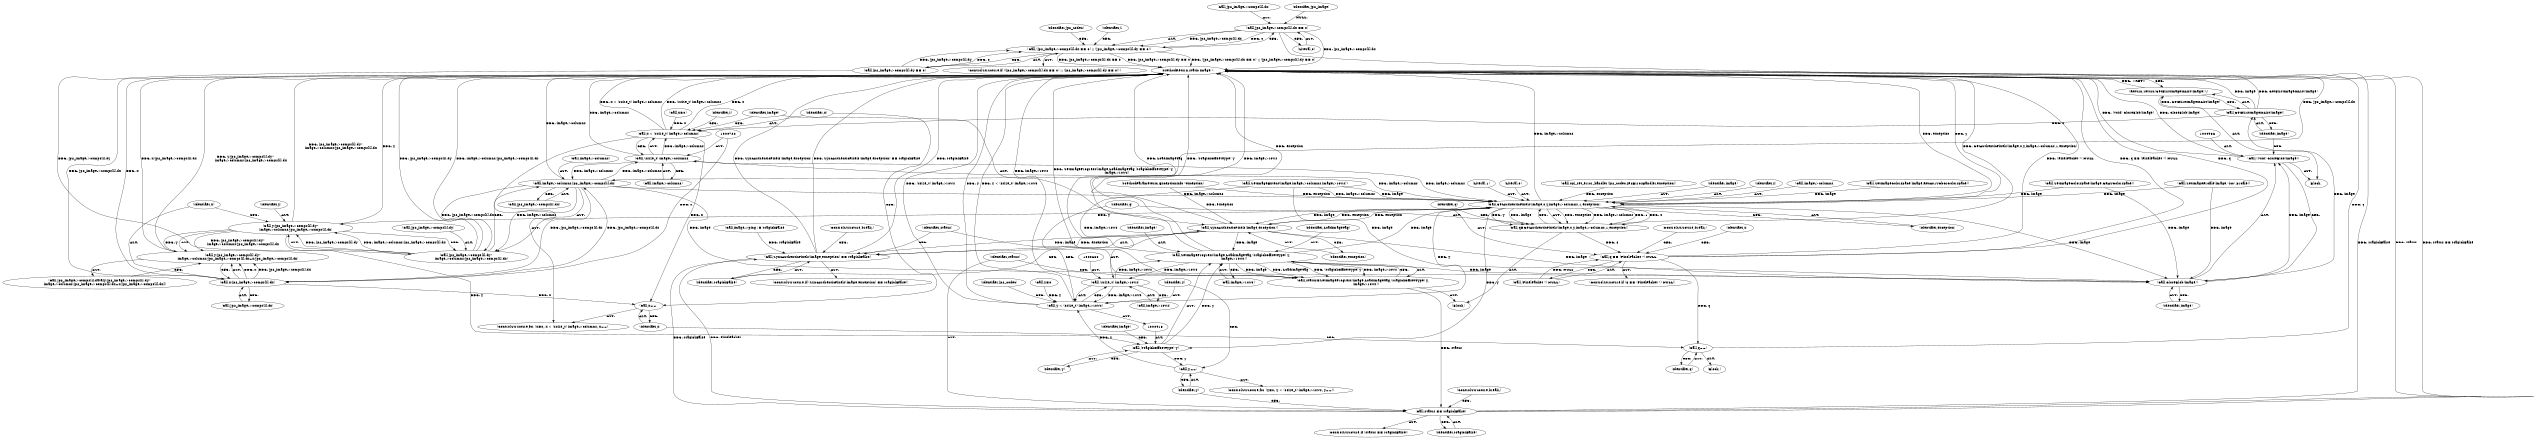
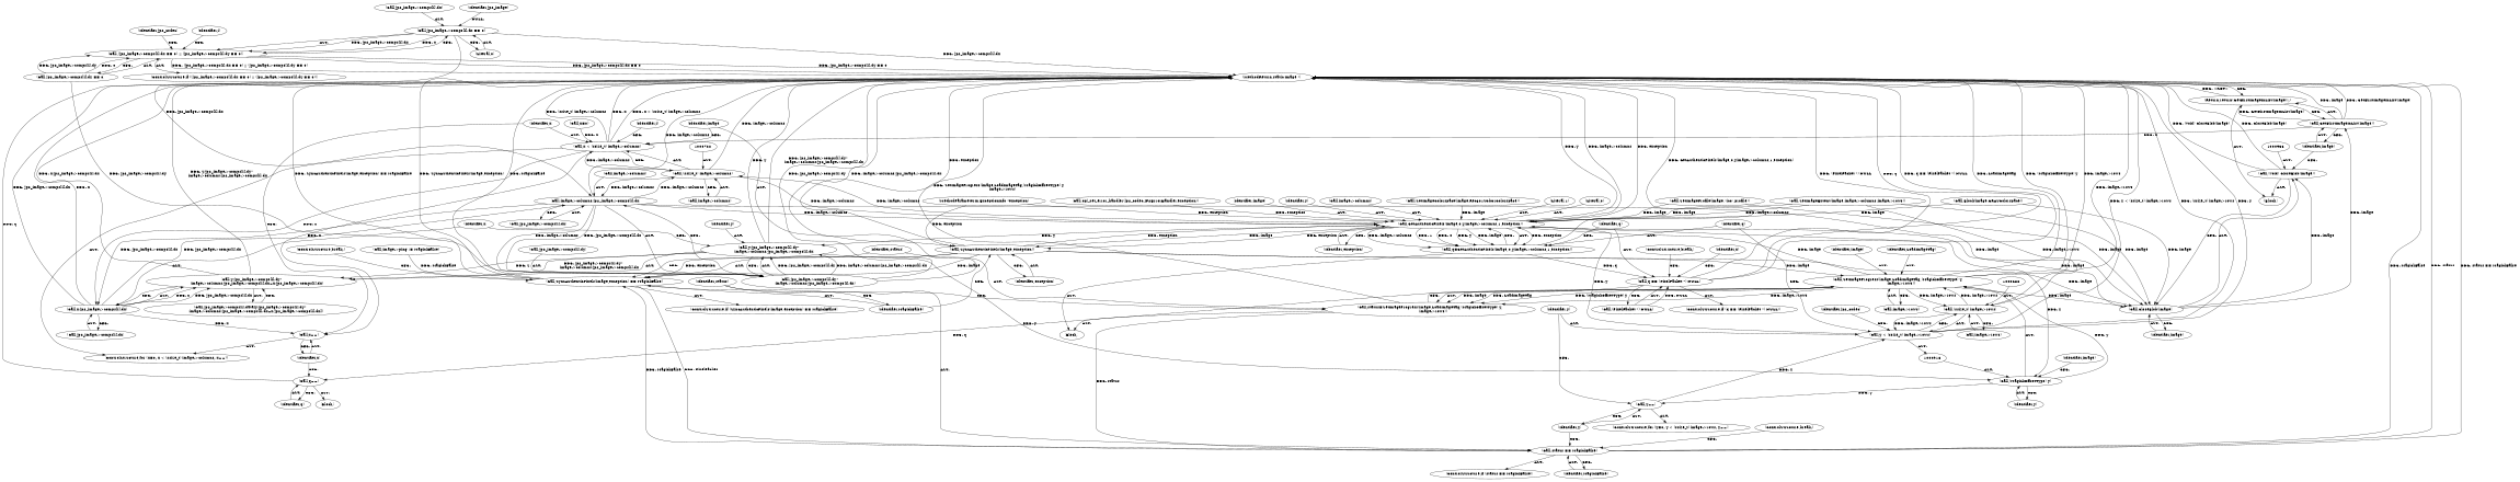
  digraph {
    n1 [label="(Call,jp2_image->comps[i].dx == 0)"]
    n2 [label="(Call,(jp2_image->comps[i].dx == 0) || (jp2_image->comps[i].dy == 0))"]
    n3 [label="(Call,image->columns/jp2_image->comps[i].dx)"]
    n4 [label="(Literal,0)"]
    n5 [label="(MethodReturn,static Image *)"]
    n6 [label="(Call,jp2_image->comps[i].dy == 0)"]
    n7 [label="(ControlStructure,if ((jp2_image->comps[i].dx == 0) || (jp2_image->comps[i].dy == 0)))"]
    n8 [label="(Call,GetAuthenticPixels(image,0,y,image->columns,1,exception))"]
    n9 [label="(Call,(ssize_t) image->columns)"]
    n10 [label="(Call,x/jp2_image->comps[i].dx)"]
    n11 [label="(Call,jp2_image->comps[i].dy*\n          image->columns/jp2_image->comps[i].dx)"]
    n12 [label="(Call,jp2_image->comps[i].dx)"]
    n13 [label="(Call,CloseBlob(image))"]
    n14 [label="(Return,return(GetFirstImageInList(image));)"]
    n15 [label="(Call,q=GetAuthenticPixels(image,0,y,image->columns,1,exception))"]
    n16 [label="(Call,y/jp2_image->comps[i].dy*\n          image->columns/jp2_image->comps[i].dx)"]
    n17 [label="(Call,(MagickOffsetType) y)"]
    n18 [label="(Call,SyncAuthenticPixels(image,exception))"]
    n19 [label="(Identifier,exception)"]
    n20 [label="(Call,x < (ssize_t) image->columns)"]
    n21 [label="(Call,image->columns)"]
    n22 [label="(Call,x++)"]
    n23 [label="(Call,y/jp2_image->comps[i].dy*\n          image->columns/jp2_image->comps[i].dx+x/jp2_image->comps[i].dx)"]
    n24 [label="(Call,jp2_image->comps[i].dx)"]
    n25 [label="(Call,q == (PixelPacket *) NULL)"]
    n26 [label="(Block,)"]
    n27 [label="(Call,y++)"]
    n28 [label="(Call,SetImageProgress(image,LoadImageTag,(MagickOffsetType) y,\n      image->rows))"]
    n29 [label="(Identifier,y)"]
    n30 [label="(Call,(void) CloseBlob(image))"]
    n31 [label="(Call,GetFirstImageInList(image))"]
    n32 [label="(Identifier,image)"]
    n33 [label="(Call,SyncAuthenticPixels(image,exception) == MagickFalse)"]
    n34 [label="(Identifier,exception)"]
    n35 [label="(Call,q++)"]
    n36 [label="(Call,(PixelPacket *) NULL)"]
    n37 [label="(ControlStructure,if (q == (PixelPacket *) NULL))"]
    n38 [label="(Identifier,q)"]
    n39 [label="(Block,)"]
    n40 [label="(ControlStructure,for (x=0; x < (ssize_t) image->columns; x++))"]
    n41 [label="(Identifier,x)"]
    n42 [label="(Call,jp2_image->comps[i].data[y/jp2_image->comps[i].dy*\n          image->columns/jp2_image->comps[i].dx+x/jp2_image->comps[i].dx])"]
    n43 [label="(Call,y < (ssize_t) image->rows)"]
    n44 [label="(ControlStructure,for (y=0; y < (ssize_t) image->rows; y++))"]
    n45 [label="(Identifier,y)"]
    n46 [label="(Call,(ssize_t) image->rows)"]
    n47 [label="(Call,status=SetImageProgress(image,LoadImageTag,(MagickOffsetType) y,\n      image->rows))"]
    n48 [label="(Call,image->rows)"]
    1000918
    n50 [label="(Call,status == MagickFalse)"]
    n51 [label="(Call,image->rows)"]
    n52 [label="(ControlStructure,if (status == MagickFalse))"]
    n53 [label="(Identifier,MagickFalse)"]
    n54 [label="(ControlStructure,if (SyncAuthenticPixels(image,exception) == MagickFalse))"]
    n55 [label="(Identifier,MagickFalse)"]
    n56 [label="(Block,)"]
    n57 [label="(Identifier,image)"]
    n58 [label="(ControlStructure,break;)"]
    n59 [label="(Identifier,x)"]
    n60 [label="(Call,opj_set_error_handler(jp2_codec,JP2ErrorHandler,exception))"]
    n61 [label="(Call,jp2_image->comps[i].dx)"]
    n62 [label="(Identifier,i)"]
    n63 [label="(Call,jp2_image->comps[i].dy)"]
    n64 [label="(Identifier,jp2_codec)"]
    n65 [label="(Identifier,x)"]
    n66 [label="(Identifier,image)"]
    n67 [label="(ControlStructure,break;)"]
    n68 [label="(Identifier,status)"]
    n69 [label="(Identifier,y)"]
-   n70 [label="(Call,y=0)"]
    n71 [label="(Identifier,y)"]
    n72 [label="(Call,image->columns)"]
    n73 [label="(Identifier,q)"]
    n74 [label="(Identifier,jp2_image)"]
-   n75 [label="(Call,SetImageColorspace(image,GRAYColorspace))"]
+   n75 [label="(Call,Block(image,GRAYColorspace))"]
    n76 [label="(Identifier,image)"]
    n77 [label="(Call,SetImageColorspace(image,Rec601YCbCrColorspace))"]
    n78 [label="(MethodParameterIn,ExceptionInfo *exception)"]
    n79 [label="(Literal,1)"]
    n80 [label="(Call,image->ping != MagickFalse)"]
    n81 [label="(Identifier,image)"]
    n82 [label="(Identifier,jp2_codec)"]
    n83 [label="(Identifier,y)"]
    n84 [label="(Identifier,LoadImageTag)"]
    n85 [label="(Identifier,status)"]
    n86 [label="(Identifier,i)"]
    n87 [label="(Call,SetImageProfile(image,\"icc\",profile))"]
    n88 [label="(Literal,0)"]
    n89 [label="(Identifier,q)"]
    n90 [label="(Call,x=0)"]
    n91 [label="(ControlStructure,break;)"]
    n92 [label="(Identifier,image)"]
    n93 [label="(Call,image->columns)"]
    n94 [label="(Call,SetImageExtent(image,image->columns,image->rows))"]
    n95 [label="(Identifier,x)"]
    1000722
    1000688
    1000936
    n1 -> n2 [label="AST: "]
    n1 -> n2 [label="DDG: jp2_image->comps[i].dx"]
    n1 -> n2 [label="DDG: 0"]
    n1 -> n3 [label="DDG: jp2_image->comps[i].dx"]
    n1 -> n4 [label="CFG: "]
    n1 -> n5 [label="DDG: jp2_image->comps[i].dx"]
    n2 -> n1 [label="CFG: "]
    n2 -> n5 [label="DDG: jp2_image->comps[i].dy == 0"]
    n2 -> n5 [label="DDG: (jp2_image->comps[i].dx == 0) || (jp2_image->comps[i].dy == 0)"]
    n2 -> n5 [label="DDG: jp2_image->comps[i].dx == 0"]
    n2 -> n6 [label="CFG: "]
    n2 -> n7 [label="AST: "]
    n3 -> n5 [label="DDG: image->columns"]
    n3 -> n8 [label="DDG: image->columns"]
    n3 -> n9 [label="DDG: image->columns"]
    n3 -> n10 [label="DDG: jp2_image->comps[i].dx"]
    n3 -> n11 [label="AST: "]
    n3 -> n11 [label="DDG: image->columns"]
    n3 -> n11 [label="DDG: jp2_image->comps[i].dx"]
    n3 -> n12 [label="CFG: "]
    n3 -> n13 [label="DDG: image"]
    n4 -> n1 [label="AST: "]
    n5 -> n14 [label="CFG: "]
    n6 -> n2 [label="AST: "]
    n6 -> n2 [label="DDG: jp2_image->comps[i].dy"]
    n6 -> n2 [label="DDG: 0"]
    n6 -> n11 [label="DDG: jp2_image->comps[i].dy"]
    n8 -> n5 [label="DDG: y"]
    n8 -> n5 [label="DDG: image->columns"]
    n8 -> n5 [label="DDG: exception"]
    n8 -> n9 [label="DDG: image->columns"]
    n8 -> n13 [label="DDG: image"]
    n8 -> n15 [label="AST: "]
    n8 -> n15 [label="DDG: exception"]
    n8 -> n15 [label="DDG: image->columns"]
    n8 -> n15 [label="DDG: 1"]
    n8 -> n15 [label="DDG: 0"]
    n8 -> n15 [label="DDG: y"]
    n8 -> n15 [label="DDG: image"]
    n8 -> n16 [label="DDG: y"]
    n8 -> n17 [label="DDG: y"]
    n8 -> n18 [label="DDG: image"]
    n8 -> n18 [label="DDG: exception"]
    n8 -> n19 [label="CFG: "]
    n9 -> n3 [label="DDG: image->columns"]
    n9 -> n5 [label="DDG: image->columns"]
    n9 -> n8 [label="DDG: image->columns"]
    n9 -> n20 [label="AST: "]
    n9 -> n20 [label="DDG: image->columns"]
    n9 -> n21 [label="CFG: "]
    n10 -> n3 [label="DDG: jp2_image->comps[i].dx"]
    n10 -> n5 [label="DDG: jp2_image->comps[i].dx"]
    n10 -> n5 [label="DDG: x"]
    n10 -> n22 [label="DDG: x"]
    n10 -> n23 [label="AST: "]
    n10 -> n23 [label="DDG: x"]
    n10 -> n23 [label="DDG: jp2_image->comps[i].dx"]
    n10 -> n24 [label="CFG: "]
    n11 -> n3 [label="CFG: "]
    n11 -> n5 [label="DDG: jp2_image->comps[i].dy"]
    n11 -> n5 [label="DDG: image->columns/jp2_image->comps[i].dx"]
    n11 -> n16 [label="AST: "]
    n11 -> n16 [label="DDG: jp2_image->comps[i].dy"]
    n11 -> n16 [label="DDG: image->columns/jp2_image->comps[i].dx"]
    n12 -> n3 [label="AST: "]
    n13 -> n30 [label="AST: "]
    n13 -> n30 [label="DDG: image"]
    n13 -> n31 [label="DDG: image"]
    n13 -> n32 [label="CFG: "]
    n14 -> n5 [label="DDG: <RET>"]
    n14 -> n31 [label="CFG: "]
    n14 -> n56 [label="AST: "]
    n15 -> n5 [label="DDG: GetAuthenticPixels(image,0,y,image->columns,1,exception)"]
    n15 -> n8 [label="CFG: "]
    n15 -> n25 [label="DDG: q"]
    n15 -> n26 [label="AST: "]
    n16 -> n5 [label="DDG: y"]
    n16 -> n5 [label="DDG: jp2_image->comps[i].dy*\n          image->columns/jp2_image->comps[i].dx"]
    n16 -> n11 [label="CFG: "]
    n16 -> n17 [label="DDG: y"]
    n16 -> n23 [label="AST: "]
    n16 -> n23 [label="DDG: y"]
    n16 -> n23 [label="DDG: jp2_image->comps[i].dy*\n          image->columns/jp2_image->comps[i].dx"]
    n17 -> n27 [label="DDG: y"]
    n17 -> n28 [label="AST: "]
    n17 -> n28 [label="DDG: y"]
    n17 -> n29 [label="CFG: "]
    n18 -> n5 [label="DDG: exception"]
    n18 -> n8 [label="DDG: exception"]
    n18 -> n13 [label="DDG: image"]
    n18 -> n28 [label="DDG: image"]
    n18 -> n33 [label="AST: "]
    n18 -> n33 [label="DDG: image"]
    n18 -> n33 [label="DDG: exception"]
    n18 -> n34 [label="CFG: "]
    n19 -> n8 [label="AST: "]
    n20 -> n5 [label="DDG: (ssize_t) image->columns"]
    n20 -> n5 [label="DDG: x"]
    n20 -> n5 [label="DDG: x < (ssize_t) image->columns"]
    n20 -> n9 [label="CFG: "]
-   1000722 -> n10 [label="DDG: x"]
+   n20 -> n10 [label="DDG: x"]
    n20 -> n22 [label="DDG: x"]
    n20 -> n40 [label="AST: "]
    n21 -> n9 [label="AST: "]
    n22 -> n40 [label="AST: "]
    n22 -> n41 [label="CFG: "]
    n23 -> n5 [label="DDG: y/jp2_image->comps[i].dy*\n          image->columns/jp2_image->comps[i].dx"]
    n23 -> n5 [label="DDG: x/jp2_image->comps[i].dx"]
    n23 -> n10 [label="CFG: "]
    n23 -> n42 [label="AST: "]
    n24 -> n10 [label="AST: "]
    n25 -> n5 [label="DDG: q == (PixelPacket *) NULL"]
    n25 -> n5 [label="DDG: (PixelPacket *) NULL"]
    n25 -> n5 [label="DDG: q"]
    n25 -> n35 [label="DDG: q"]
    n25 -> n36 [label="CFG: "]
    n25 -> n37 [label="AST: "]
    n27 -> n43 [label="DDG: y"]
    n27 -> n44 [label="AST: "]
    n27 -> n45 [label="CFG: "]
    n28 -> n5 [label="DDG: image->rows"]
    n28 -> n5 [label="DDG: LoadImageTag"]
    n28 -> n5 [label="DDG: (MagickOffsetType) y"]
    n28 -> n8 [label="DDG: image"]
    n28 -> n13 [label="DDG: image"]
    n28 -> n46 [label="DDG: image->rows"]
    n28 -> n47 [label="AST: "]
    n28 -> n47 [label="DDG: image"]
    n28 -> n47 [label="DDG: LoadImageTag"]
    n28 -> n47 [label="DDG: (MagickOffsetType) y"]
    n28 -> n47 [label="DDG: image->rows"]
    n28 -> n48 [label="CFG: "]
    n29 -> n17 [label="AST: "]
    n30 -> n5 [label="DDG: (void) CloseBlob(image)"]
    n30 -> n5 [label="DDG: CloseBlob(image)"]
    n30 -> n13 [label="CFG: "]
    n30 -> n56 [label="AST: "]
    n31 -> n5 [label="DDG: image"]
    n31 -> n5 [label="DDG: GetFirstImageInList(image)"]
    n31 -> n14 [label="AST: "]
    n31 -> n14 [label="DDG: GetFirstImageInList(image)"]
    n31 -> n20 [label="DDG: x"]
    n31 -> n57 [label="CFG: "]
    n32 -> n13 [label="AST: "]
    n33 -> n5 [label="DDG: SyncAuthenticPixels(image,exception) == MagickFalse"]
    n33 -> n5 [label="DDG: SyncAuthenticPixels(image,exception)"]
    n33 -> n5 [label="DDG: MagickFalse"]
    n33 -> n50 [label="DDG: PixelPacket"]
    n33 -> n54 [label="AST: "]
    n33 -> n55 [label="CFG: "]
    n34 -> n18 [label="AST: "]
    n35 -> n5 [label="DDG: q"]
    n35 -> n38 [label="CFG: "]
    n35 -> n39 [label="AST: "]
    n36 -> n25 [label="AST: "]
    n36 -> n25 [label="DDG: NULL"]
    n38 -> n35 [label="AST: "]
    n41 -> n22 [label="AST: "]
    n41 -> n35 [label="CFG: "]
    n42 -> n23 [label="CFG: "]
    n43 -> n5 [label="DDG: y < (ssize_t) image->rows"]
    n43 -> n5 [label="DDG: (ssize_t) image->rows"]
    n43 -> n5 [label="DDG: y"]
    n43 -> n8 [label="DDG: y"]
    n43 -> n46 [label="CFG: "]
    n43 -> 1000918 [label="AST: "]
    n45 -> n27 [label="AST: "]
    n45 -> n50 [label="CFG: "]
    n46 -> n5 [label="DDG: image->rows"]
    n46 -> n28 [label="DDG: image->rows"]
    n46 -> n43 [label="AST: "]
    n46 -> n43 [label="DDG: image->rows"]
    n46 -> n51 [label="CFG: "]
    n47 -> n5 [label="DDG: SetImageProgress(image,LoadImageTag,(MagickOffsetType) y,\n      image->rows)"]
    n47 -> n26 [label="AST: "]
    n47 -> n28 [label="CFG: "]
    n47 -> n50 [label="DDG: status"]
    n48 -> n28 [label="AST: "]
    1000918 -> n17 [label="AST: "]
    n50 -> n5 [label="DDG: MagickFalse"]
    n50 -> n5 [label="DDG: status"]
    n50 -> n5 [label="DDG: status == MagickFalse"]
    n50 -> n33 [label="DDG: MagickFalse"]
    n50 -> n52 [label="AST: "]
    n50 -> n53 [label="CFG: "]
    n51 -> n46 [label="AST: "]
    n53 -> n50 [label="AST: "]
    n55 -> n18 [label="CFG: "]
    n55 -> n33 [label="AST: "]
    n57 -> n30 [label="CFG: "]
    n57 -> n31 [label="AST: "]
    n58 -> n25 [label="CFG: "]
    n59 -> n25 [label="CFG: "]
    n60 -> n8 [label="DDG: exception"]
    n61 -> n1 [label="AST: "]
    n62 -> n20 [label="CFG: "]
    n63 -> n11 [label="AST: "]
    n64 -> n43 [label="CFG: "]
    n65 -> n10 [label="AST: "]
    n65 -> n16 [label="CFG: "]
    n66 -> n8 [label="AST: "]
    n67 -> n33 [label="CFG: "]
    n68 -> n47 [label="CFG: "]
    n68 -> n50 [label="AST: "]
    n69 -> n8 [label="AST: "]
-   n70 -> n43 [label="DDG: y"]
    n71 -> n16 [label="AST: "]
    n72 -> n8 [label="AST: "]
    n73 -> n15 [label="CFG: "]
    n73 -> n25 [label="AST: "]
    n74 -> n1 [label="NULL: "]
    n75 -> n8 [label="DDG: image"]
    n75 -> n13 [label="DDG: image"]
    n76 -> n28 [label="AST: "]
    n77 -> n8 [label="DDG: image"]
    n78 -> n8 [label="DDG: exception"]
    n78 -> n18 [label="DDG: exception"]
    n79 -> n8 [label="AST: "]
    n80 -> n33 [label="DDG: MagickFalse"]
    n81 -> n18 [label="AST: "]
    n81 -> n20 [label="CFG: "]
    n82 -> n2 [label="CFG: "]
    n83 -> n27 [label="CFG: "]
    n83 -> n43 [label="AST: "]
    n84 -> n28 [label="AST: "]
    n85 -> n33 [label="CFG: "]
    n85 -> n47 [label="AST: "]
    n86 -> n2 [label="CFG: "]
    n87 -> n8 [label="DDG: image"]
    n87 -> n13 [label="DDG: image"]
    n88 -> n8 [label="AST: "]
    n89 -> n15 [label="AST: "]
    n89 -> n43 [label="CFG: "]
    n90 -> n20 [label="DDG: x"]
    n91 -> n50 [label="CFG: "]
    n92 -> n17 [label="CFG: "]
    n93 -> n3 [label="AST: "]
    n94 -> n8 [label="DDG: image"]
    n94 -> n8 [label="DDG: image->columns"]
    n94 -> n13 [label="DDG: image"]
    n94 -> n46 [label="DDG: image->rows"]
    n95 -> n20 [label="AST: "]
    n95 -> n22 [label="CFG: "]
    1000722 -> n9 [label="AST: "]
    1000688 -> n46 [label="AST: "]
    1000936 -> n30 [label="AST: "]
  }
